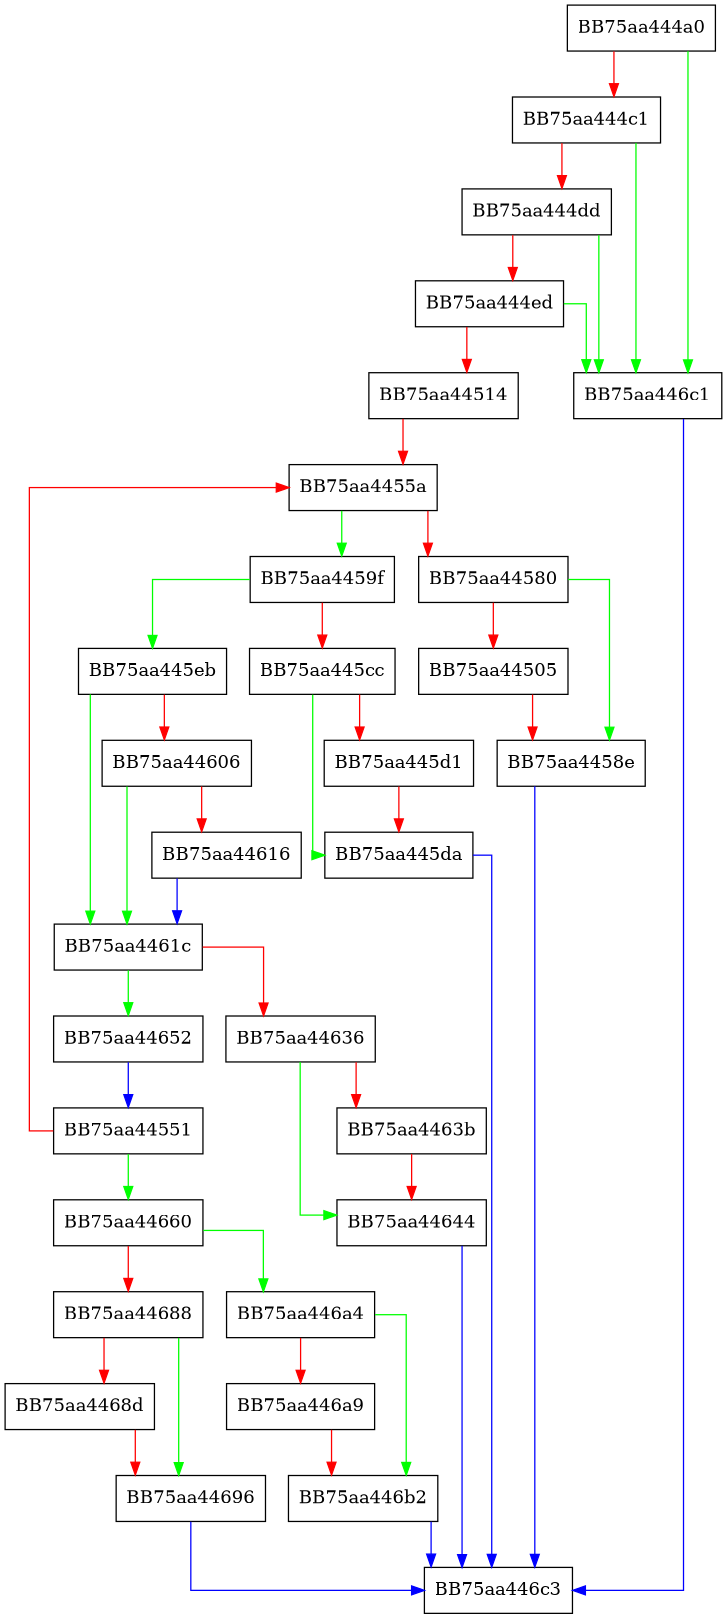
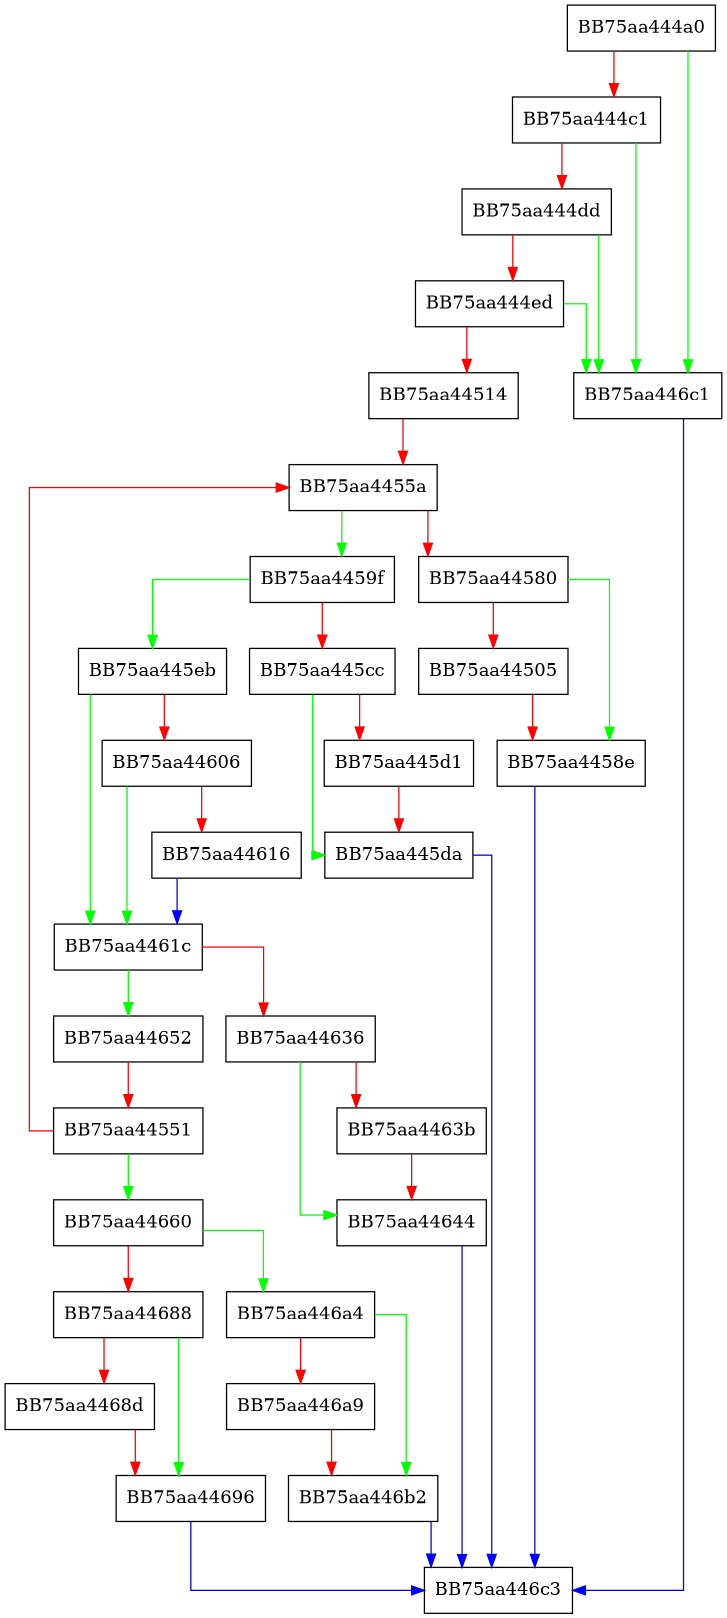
  digraph {
    splines=ortho
    node [shape=box]
    edge [color=red]
    BB75aa444a0
    BB75aa446c1
    BB75aa444c1
    BB75aa446c3
    BB75aa444dd
    BB75aa444ed
    BB75aa44514
    BB75aa4455a
    BB75aa44551
    BB75aa44660
    BB75aa446a4
    BB75aa44688
    BB75aa4459f
    BB75aa44580
    BB75aa446b2
    BB75aa446a9
    BB75aa44696
    BB75aa4468d
    BB75aa445eb
    BB75aa445cc
    BB75aa4458e
    n22 [label=BB75aa44505]
    BB75aa4461c
    BB75aa44606
    BB75aa445da
    BB75aa445d1
    BB75aa44652
    BB75aa44636
    BB75aa44616
    BB75aa44644
    BB75aa4463b
    BB75aa444a0 -> BB75aa446c1 [color=green]
    BB75aa444a0 -> BB75aa444c1
    BB75aa446c1 -> BB75aa446c3 [color=blue]
    BB75aa444c1 -> BB75aa446c1 [color=green]
    BB75aa444c1 -> BB75aa444dd
    BB75aa444dd -> BB75aa446c1 [color=green]
    BB75aa444dd -> BB75aa444ed
    BB75aa444ed -> BB75aa446c1 [color=green]
    BB75aa444ed -> BB75aa44514
    BB75aa44514 -> BB75aa4455a
    BB75aa4455a -> BB75aa4459f [color=green]
    BB75aa4455a -> BB75aa44580
    BB75aa44551 -> BB75aa4455a
    BB75aa44551 -> BB75aa44660 [color=green]
    BB75aa44660 -> BB75aa446a4 [color=green]
    BB75aa44660 -> BB75aa44688
    BB75aa446a4 -> BB75aa446b2 [color=green]
    BB75aa446a4 -> BB75aa446a9
    BB75aa44688 -> BB75aa44696 [color=green]
    BB75aa44688 -> BB75aa4468d
    BB75aa4459f -> BB75aa445eb [color=green]
    BB75aa4459f -> BB75aa445cc
    BB75aa44580 -> BB75aa4458e [color=green]
    BB75aa44580 -> n22
    BB75aa446b2 -> BB75aa446c3 [color=blue]
    BB75aa446a9 -> BB75aa446b2
    BB75aa44696 -> BB75aa446c3 [color=blue]
    BB75aa4468d -> BB75aa44696
    BB75aa445eb -> BB75aa4461c [color=green]
    BB75aa445eb -> BB75aa44606
    BB75aa445cc -> BB75aa445da [color=green]
    BB75aa445cc -> BB75aa445d1
    BB75aa4458e -> BB75aa446c3 [color=blue]
    n22 -> BB75aa4458e
    BB75aa4461c -> BB75aa44652 [color=green]
    BB75aa4461c -> BB75aa44636
    BB75aa44606 -> BB75aa4461c [color=green]
    BB75aa44606 -> BB75aa44616
    BB75aa445da -> BB75aa446c3 [color=blue]
    BB75aa445d1 -> BB75aa445da
-   BB75aa44652 -> BB75aa44551 [color=blue]
+   BB75aa44652 -> BB75aa44551
    BB75aa44636 -> BB75aa44644 [color=green]
    BB75aa44636 -> BB75aa4463b
    BB75aa44616 -> BB75aa4461c [color=blue]
    BB75aa44644 -> BB75aa446c3 [color=blue]
    BB75aa4463b -> BB75aa44644
  }
